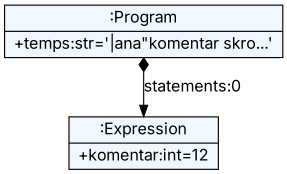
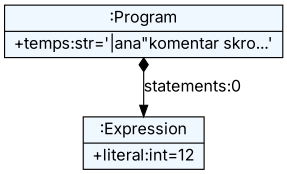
  digraph {
    fontname=Inter
    fontsize=8
    nodesep=0.3
    node [fillcolor=aliceblue shape=record style=filled fontname=Inter]
    n1 [label="{:Program|+temps:str='\|ana\"komentar skro...'\l}"]
-   n2 [label="{:Expression|+komentar:int=12\l}"]
+   n2 [label="{:Expression|+literal:int=12\l}"]
    n1 -> n2 [arrowtail=diamond dir=both label="statements:0" fontname=Inter]
  }
